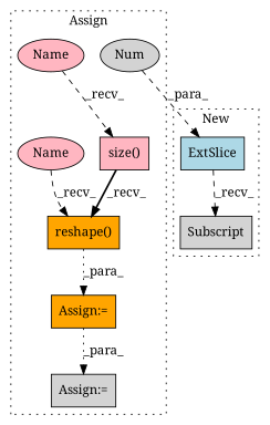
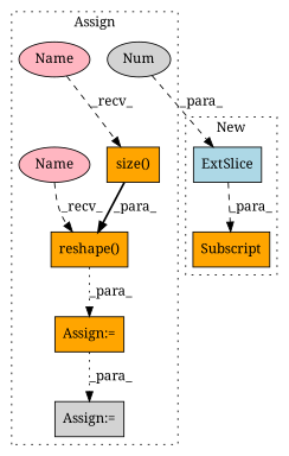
  digraph {
    fontname="Noto Serif"
    node [a=75 fillcolor=lightpink fontname="Noto Serif" l=6 shape=box style=filled]
    edge [fontname="Noto Serif" style=dashed]
-   n1 [l="12,1" label="size()" s="5021,5034"]
+   n1 [fillcolor=orange l="12,1" label="size()" s="5021,5034"]
    n2 [a=76 fillcolor=lightgrey l=1 label=Num s=5033 shape=ellipse]
    n3 [a=68 fillcolor=orange l=3 label="Assign:=" s=5263]
    n4 [a=68 fillcolor=lightgrey l=3 label="Assign:=" s=5498]
    n5 [fillcolor=orange l="28,1" label="reshape()" s="5266,5322"]
    n6 [a=87 label=Name s=5021 shape=ellipse]
    n7 [a=87 label=Name s=5266 shape=ellipse]
    n8 [a=85 fillcolor=lightblue label=ExtSlice s=7430]
-   n9 [a=63 fillcolor=lightgrey l="14,0" label=Subscript s="7430,0"]
+   n9 [a=63 fillcolor=orange l="14,0" label=Subscript s="7430,0"]
    subgraph cluster_1 {
      label=Assign
      style=dotted
      n1
      n2
      n3
      n4
      n5
      n6
      n7
    }
    subgraph cluster_2 {
      label=New
      style=dotted
      n8
      n9
    }
-   n1 -> n5 [label=_recv_ style=bold]
+   n1 -> n5 [label=_para_ style=bold]
    n2 -> n8 [label=_para_]
    n3 -> n4 [label=_para_ style=dotted]
    n5 -> n3 [label=_para_ style=dotted]
    n6 -> n1 [label=_recv_]
    n7 -> n5 [label=_recv_]
-   n8 -> n9 [label=_recv_]
+   n8 -> n9 [label=_para_]
  }
